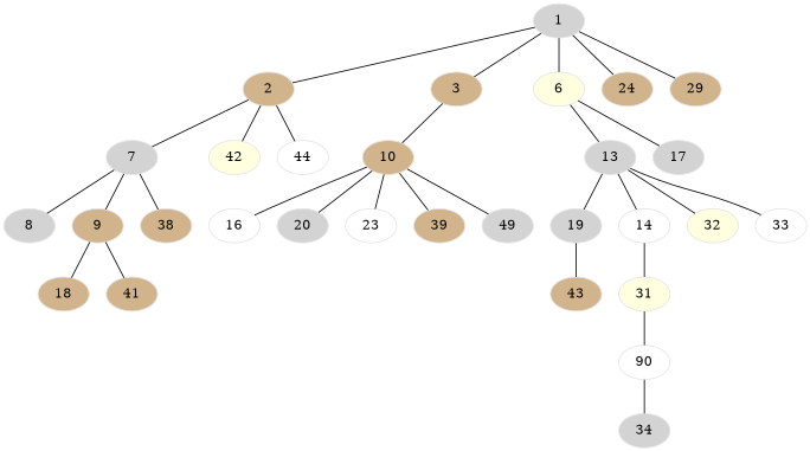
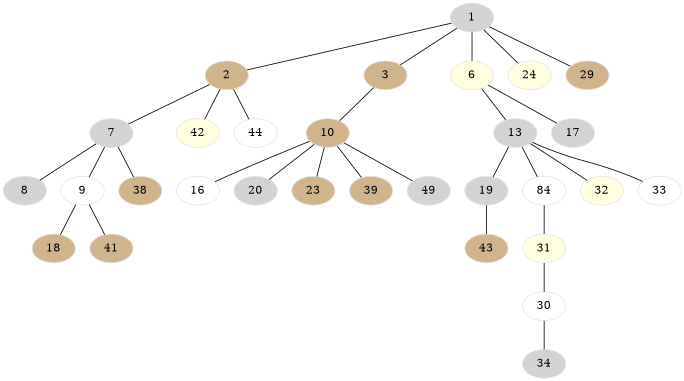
  graph {
    node [color=gray90 fillcolor=lightgrey style=filled]
    1 [super="+28"]
    2 [fillcolor=tan super="+5"]
    3 [fillcolor=tan super="+4"]
    6 [fillcolor=lightyellow super="+12"]
-   24 [fillcolor=tan]
+   24 [fillcolor=lightyellow]
    29 [fillcolor=tan]
    7 [super="+26"]
    42 [fillcolor=lightyellow]
    44 [fillcolor=white]
    10 [fillcolor=tan super="+50"]
    13 [super="+25"]
    17 [super="+22"]
    19 [super="+47"]
    43 [fillcolor=tan super="+48"]
    8 [super="+36"]
-   9 [fillcolor=tan super="+11"]
+   9 [fillcolor=white super="+11"]
    38 [fillcolor=tan]
    16 [fillcolor=white super="+46"]
    20 [super="+27"]
-   23 [fillcolor=white]
+   23 [fillcolor=tan]
    39 [fillcolor=tan]
    49
-   14 [fillcolor=white super="+15"]
+   14 [fillcolor=white super="+15" label=84]
    32 [fillcolor=lightyellow]
    33 [fillcolor=white super="+35"]
    18 [fillcolor=tan super="+31"]
    41 [fillcolor=tan super="+45"]
    n28 [fillcolor=lightyellow label=31 super="+40"]
-   30 [fillcolor=white label=90]
+   30 [fillcolor=white]
    34 [super="+37"]
    1 -- 2
    1 -- 3
    1 -- 6
    1 -- 24
    1 -- 29
    2 -- 7
    2 -- 42
    2 -- 44
    3 -- 10
    6 -- 13
    6 -- 17
    7 -- 8
    7 -- 9
    7 -- 38
    10 -- 16
    10 -- 20
    10 -- 23
    10 -- 39
    10 -- 49
    13 -- 19
    13 -- 14
    13 -- 32
    13 -- 33
    19 -- 43
    9 -- 18
    9 -- 41
    14 -- n28
    n28 -- 30
    30 -- 34
  }
